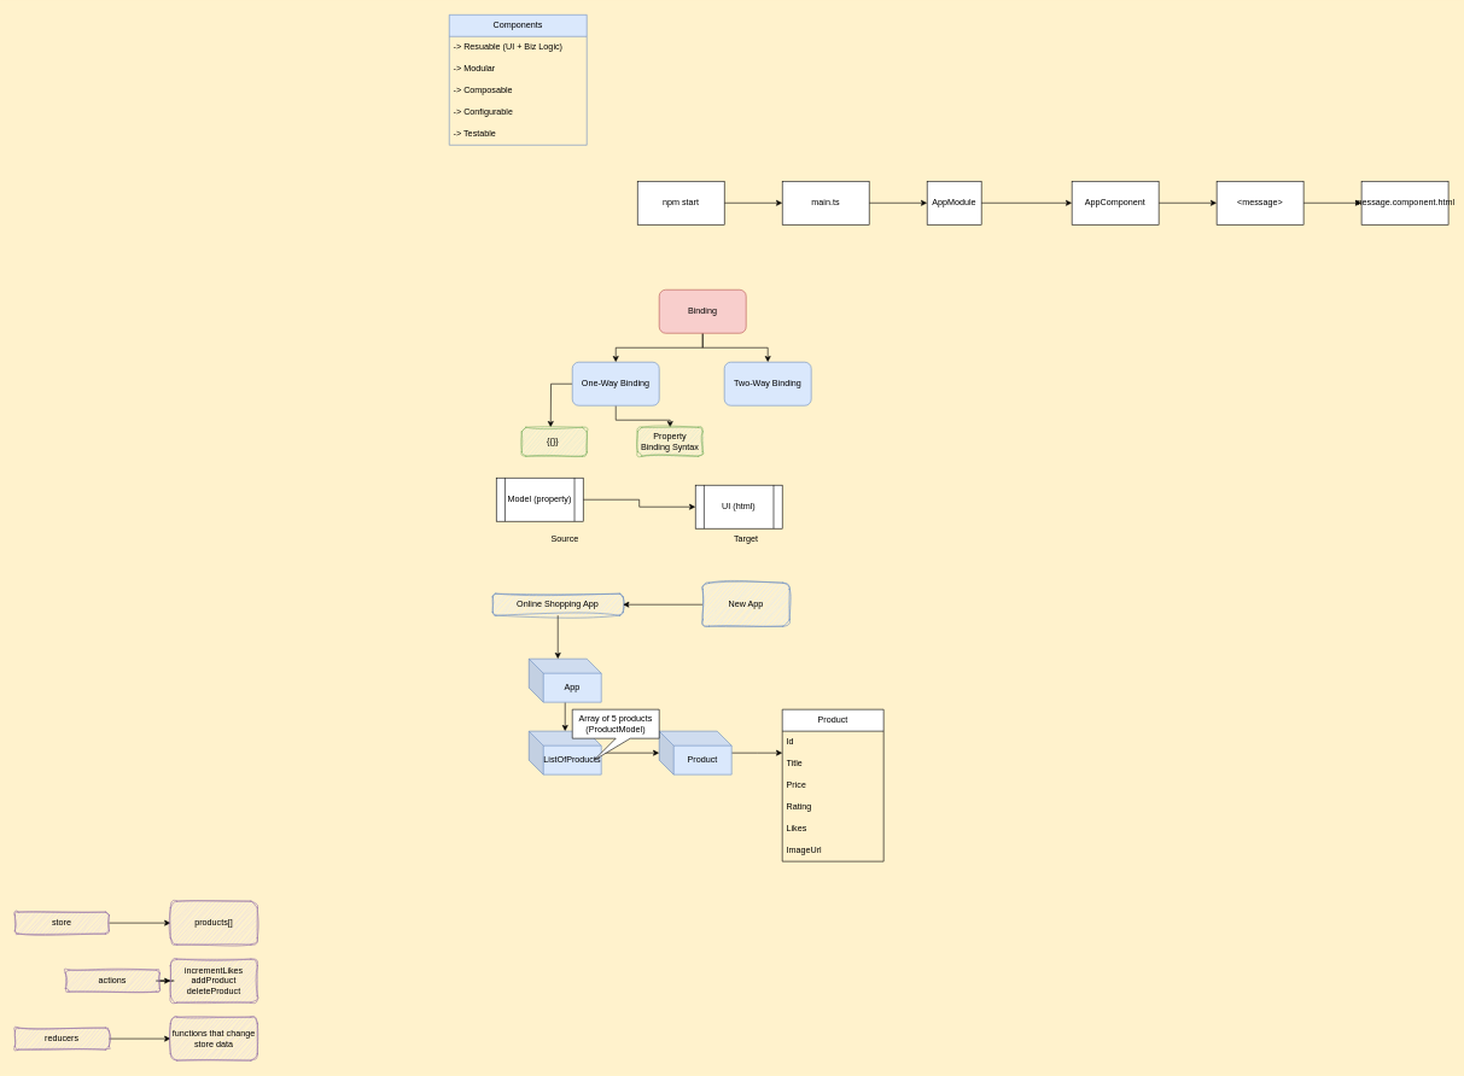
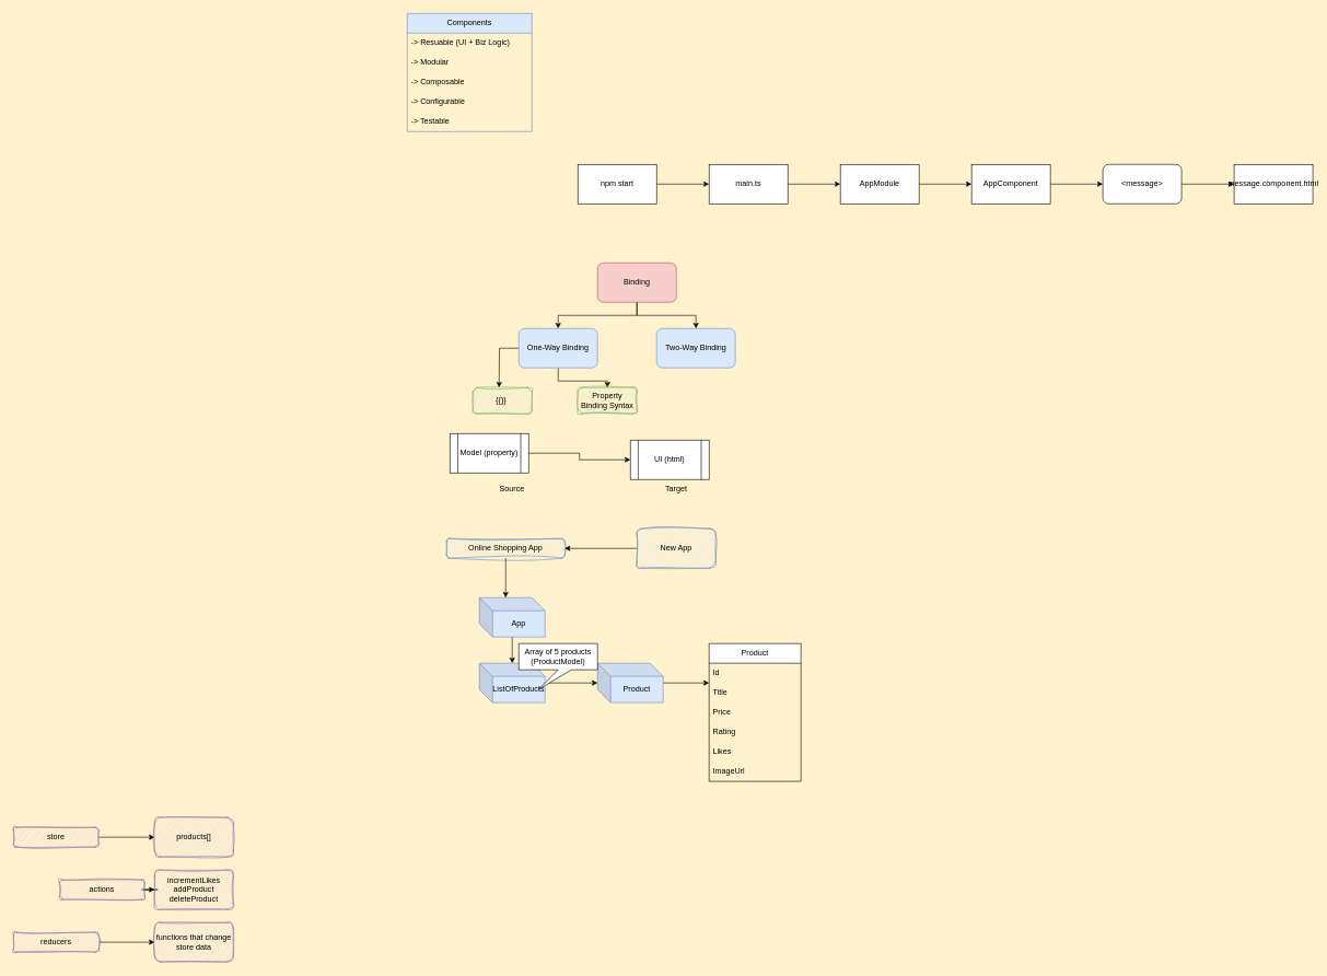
  <mxCell id="0" />
  <mxCell id="1" parent="0" />
  <mxCell id="2" value="" style="edgeStyle=orthogonalEdgeStyle;rounded=0;orthogonalLoop=1;jettySize=auto;html=1;" parent="1" source="3" target="5" edge="1"><mxGeometry relative="1" as="geometry" /></mxCell>
  <mxCell id="3" value="npm start" style="rounded=0;whiteSpace=wrap;html=1;" parent="1" vertex="1"><mxGeometry x="880" y="250" width="120" height="60" as="geometry" /></mxCell>
  <mxCell id="4" value="" style="edgeStyle=orthogonalEdgeStyle;rounded=0;orthogonalLoop=1;jettySize=auto;html=1;" parent="1" source="5" target="7" edge="1"><mxGeometry relative="1" as="geometry" /></mxCell>
  <mxCell id="5" value="main.ts" style="whiteSpace=wrap;html=1;rounded=0;" parent="1" vertex="1"><mxGeometry x="1080" y="250" width="120" height="60" as="geometry" /></mxCell>
  <mxCell id="6" value="" style="edgeStyle=orthogonalEdgeStyle;rounded=0;orthogonalLoop=1;jettySize=auto;html=1;" parent="1" source="7" target="9" edge="1"><mxGeometry relative="1" as="geometry" /></mxCell>
- <mxCell id="7" value="AppModule" style="whiteSpace=wrap;html=1;rounded=0;" parent="1" vertex="1"><mxGeometry x="1280" y="250" width="75" height="60" as="geometry" /></mxCell>
+ <mxCell id="7" value="AppModule" style="whiteSpace=wrap;html=1;rounded=0;" parent="1" vertex="1"><mxGeometry x="1280" y="250" width="120" height="60" as="geometry" /></mxCell>
  <mxCell id="8" value="" style="edgeStyle=orthogonalEdgeStyle;rounded=0;orthogonalLoop=1;jettySize=auto;html=1;" parent="1" source="9" target="17" edge="1"><mxGeometry relative="1" as="geometry" /></mxCell>
  <mxCell id="9" value="AppComponent" style="whiteSpace=wrap;html=1;rounded=0;" parent="1" vertex="1"><mxGeometry x="1480" y="250" width="120" height="60" as="geometry" /></mxCell>
  <mxCell id="10" value="Components" style="swimlane;fontStyle=0;childLayout=stackLayout;horizontal=1;startSize=30;horizontalStack=0;resizeParent=1;resizeParentMax=0;resizeLast=0;collapsible=1;marginBottom=0;whiteSpace=wrap;html=1;fillColor=#dae8fc;strokeColor=#6c8ebf;" parent="1" vertex="1"><mxGeometry x="620" y="20" width="190" height="180" as="geometry" /></mxCell>
  <mxCell id="11" value="-&amp;gt; Resuable (UI + Biz Logic)" style="text;strokeColor=none;fillColor=none;align=left;verticalAlign=middle;spacingLeft=4;spacingRight=4;overflow=hidden;points=[[0,0.5],[1,0.5]];portConstraint=eastwest;rotatable=0;whiteSpace=wrap;html=1;" parent="10" vertex="1"><mxGeometry y="30" width="190" height="30" as="geometry" /></mxCell>
  <mxCell id="12" value="-&amp;gt; Modular" style="text;strokeColor=none;fillColor=none;align=left;verticalAlign=middle;spacingLeft=4;spacingRight=4;overflow=hidden;points=[[0,0.5],[1,0.5]];portConstraint=eastwest;rotatable=0;whiteSpace=wrap;html=1;" parent="10" vertex="1"><mxGeometry y="60" width="190" height="30" as="geometry" /></mxCell>
  <mxCell id="13" value="-&amp;gt; Composable" style="text;strokeColor=none;fillColor=none;align=left;verticalAlign=middle;spacingLeft=4;spacingRight=4;overflow=hidden;points=[[0,0.5],[1,0.5]];portConstraint=eastwest;rotatable=0;whiteSpace=wrap;html=1;" parent="10" vertex="1"><mxGeometry y="90" width="190" height="30" as="geometry" /></mxCell>
  <mxCell id="14" value="-&amp;gt; Configurable" style="text;strokeColor=none;fillColor=none;align=left;verticalAlign=middle;spacingLeft=4;spacingRight=4;overflow=hidden;points=[[0,0.5],[1,0.5]];portConstraint=eastwest;rotatable=0;whiteSpace=wrap;html=1;" parent="10" vertex="1"><mxGeometry y="120" width="190" height="30" as="geometry" /></mxCell>
  <mxCell id="15" value="-&amp;gt; Testable" style="text;strokeColor=none;fillColor=none;align=left;verticalAlign=middle;spacingLeft=4;spacingRight=4;overflow=hidden;points=[[0,0.5],[1,0.5]];portConstraint=eastwest;rotatable=0;whiteSpace=wrap;html=1;" parent="10" vertex="1"><mxGeometry y="150" width="190" height="30" as="geometry" /></mxCell>
  <mxCell id="16" value="" style="edgeStyle=orthogonalEdgeStyle;rounded=0;orthogonalLoop=1;jettySize=auto;html=1;" parent="1" source="17" target="18" edge="1"><mxGeometry relative="1" as="geometry" /></mxCell>
- <mxCell id="17" value="&amp;lt;message&amp;gt;" style="whiteSpace=wrap;html=1;rounded=0;" parent="1" vertex="1"><mxGeometry x="1680" y="250" width="120" height="60" as="geometry" /></mxCell>
+ <mxCell id="17" value="&amp;lt;message&amp;gt;" style="whiteSpace=wrap;html=1;rounded=1;" parent="1" vertex="1"><mxGeometry x="1680" y="250" width="120" height="60" as="geometry" /></mxCell>
  <mxCell id="18" value="message.component.html" style="whiteSpace=wrap;html=1;rounded=0;" parent="1" vertex="1"><mxGeometry x="1880" y="250" width="120" height="60" as="geometry" /></mxCell>
  <mxCell id="19" value="" style="edgeStyle=orthogonalEdgeStyle;rounded=0;orthogonalLoop=1;jettySize=auto;html=1;" parent="1" source="21" target="24" edge="1"><mxGeometry relative="1" as="geometry" /></mxCell>
  <mxCell id="20" style="edgeStyle=orthogonalEdgeStyle;rounded=0;orthogonalLoop=1;jettySize=auto;html=1;entryX=0.5;entryY=0;entryDx=0;entryDy=0;" parent="1" source="21" target="25" edge="1"><mxGeometry relative="1" as="geometry" /></mxCell>
  <mxCell id="21" value="Binding" style="rounded=1;whiteSpace=wrap;html=1;fillColor=#f8cecc;strokeColor=#b85450;" parent="1" vertex="1"><mxGeometry x="910" y="400" width="120" height="60" as="geometry" /></mxCell>
  <mxCell id="22" style="edgeStyle=orthogonalEdgeStyle;rounded=0;orthogonalLoop=1;jettySize=auto;html=1;" parent="1" source="24" edge="1"><mxGeometry relative="1" as="geometry"><mxPoint x="760" y="590" as="targetPoint" /></mxGeometry></mxCell>
  <mxCell id="23" style="edgeStyle=orthogonalEdgeStyle;rounded=0;orthogonalLoop=1;jettySize=auto;html=1;entryX=0.5;entryY=0;entryDx=0;entryDy=0;" parent="1" source="24" target="30" edge="1"><mxGeometry relative="1" as="geometry" /></mxCell>
  <mxCell id="24" value="One-Way Binding" style="rounded=1;whiteSpace=wrap;html=1;fillColor=#dae8fc;strokeColor=#6c8ebf;" parent="1" vertex="1"><mxGeometry y="500" width="120" height="60" as="geometry" x="790" /></mxCell>
  <mxCell id="25" value="Two-Way Binding" style="rounded=1;whiteSpace=wrap;html=1;fillColor=#dae8fc;strokeColor=#6c8ebf;" parent="1" vertex="1"><mxGeometry x="1000" y="500" width="120" height="60" as="geometry" /></mxCell>
  <mxCell id="26" style="edgeStyle=orthogonalEdgeStyle;rounded=0;orthogonalLoop=1;jettySize=auto;html=1;" parent="1" source="27" target="28" edge="1"><mxGeometry relative="1" as="geometry" /></mxCell>
  <mxCell id="27" value="Model (property)" style="shape=process;whiteSpace=wrap;html=1;backgroundOutline=1;" parent="1" vertex="1"><mxGeometry x="685" y="660" width="120" height="60" as="geometry" /></mxCell>
  <mxCell id="28" value="UI (html)" style="shape=process;whiteSpace=wrap;html=1;backgroundOutline=1;" parent="1" vertex="1"><mxGeometry x="960" y="670" width="120" height="60" as="geometry" /></mxCell>
  <mxCell id="29" value="{{}}&amp;nbsp;" style="rounded=1;whiteSpace=wrap;html=1;fillColor=#d5e8d4;strokeColor=#82b366;sketch=1;curveFitting=1;jiggle=2;" parent="1" vertex="1"><mxGeometry x="720" y="590" width="90" height="40" as="geometry" /></mxCell>
  <mxCell id="30" value="Property Binding Syntax" style="rounded=1;whiteSpace=wrap;html=1;fillColor=#d5e8d4;strokeColor=#82b366;sketch=1;curveFitting=1;jiggle=2;" parent="1" vertex="1"><mxGeometry x="880" y="590" width="90" height="40" as="geometry" /></mxCell>
  <mxCell id="31" value="Source" style="text;html=1;align=center;verticalAlign=middle;whiteSpace=wrap;rounded=0;" parent="1" vertex="1"><mxGeometry x="750" y="730" width="60" height="30" as="geometry" /></mxCell>
  <mxCell id="32" value="Target" style="text;html=1;align=center;verticalAlign=middle;whiteSpace=wrap;rounded=0;" parent="1" vertex="1"><mxGeometry x="1000" y="730" width="60" height="30" as="geometry" /></mxCell>
  <mxCell id="33" value="Online Shopping App" style="rounded=1;whiteSpace=wrap;html=1;fillColor=#dae8fc;strokeColor=#6c8ebf;sketch=1;curveFitting=1;jiggle=2;" parent="1" vertex="1"><mxGeometry x="680" y="820" width="180" height="30" as="geometry" /></mxCell>
  <mxCell id="34" value="" style="edgeStyle=orthogonalEdgeStyle;rounded=0;orthogonalLoop=1;jettySize=auto;html=1;" parent="1" source="35" target="38" edge="1"><mxGeometry relative="1" as="geometry" /></mxCell>
  <mxCell id="35" value="App" style="shape=cube;whiteSpace=wrap;html=1;boundedLbl=1;backgroundOutline=1;darkOpacity=0.05;darkOpacity2=0.1;fillColor=#dae8fc;strokeColor=#6c8ebf;" parent="1" vertex="1"><mxGeometry x="730" y="910" width="100" height="60" as="geometry" /></mxCell>
  <mxCell id="36" style="edgeStyle=orthogonalEdgeStyle;rounded=0;orthogonalLoop=1;jettySize=auto;html=1;entryX=0;entryY=0;entryDx=40;entryDy=0;entryPerimeter=0;" parent="1" source="33" target="35" edge="1"><mxGeometry relative="1" as="geometry" /></mxCell>
  <mxCell id="37" value="" style="edgeStyle=orthogonalEdgeStyle;rounded=0;orthogonalLoop=1;jettySize=auto;html=1;" parent="1" source="38" target="40" edge="1"><mxGeometry relative="1" as="geometry" /></mxCell>
  <mxCell id="38" value="ListOfProducts" style="shape=cube;whiteSpace=wrap;html=1;boundedLbl=1;backgroundOutline=1;darkOpacity=0.05;darkOpacity2=0.1;fillColor=#dae8fc;strokeColor=#6c8ebf;" parent="1" vertex="1"><mxGeometry x="730" y="1010" width="100" height="60" as="geometry" /></mxCell>
  <mxCell id="39" value="" style="edgeStyle=orthogonalEdgeStyle;rounded=0;orthogonalLoop=1;jettySize=auto;html=1;" parent="1" source="40" edge="1"><mxGeometry relative="1" as="geometry"><mxPoint x="1080" y="1040" as="targetPoint" /></mxGeometry></mxCell>
  <mxCell id="40" value="Product" style="shape=cube;whiteSpace=wrap;html=1;boundedLbl=1;backgroundOutline=1;darkOpacity=0.05;darkOpacity2=0.1;fillColor=#dae8fc;strokeColor=#6c8ebf;" parent="1" vertex="1"><mxGeometry x="910" y="1010" width="100" height="60" as="geometry" /></mxCell>
  <mxCell id="41" value="Array of 5 products (ProductModel)" style="shape=callout;whiteSpace=wrap;html=1;perimeter=calloutPerimeter;position2=0.25;" parent="1" vertex="1"><mxGeometry y="980" width="120" height="70" as="geometry" x="790" /></mxCell>
  <mxCell id="42" value="Product" style="swimlane;fontStyle=0;childLayout=stackLayout;horizontal=1;startSize=30;horizontalStack=0;resizeParent=1;resizeParentMax=0;resizeLast=0;collapsible=1;marginBottom=0;whiteSpace=wrap;html=1;" parent="1" vertex="1"><mxGeometry x="1080" y="980" width="140" height="210" as="geometry" /></mxCell>
  <mxCell id="43" value="Id" style="text;strokeColor=none;fillColor=none;align=left;verticalAlign=middle;spacingLeft=4;spacingRight=4;overflow=hidden;points=[[0,0.5],[1,0.5]];portConstraint=eastwest;rotatable=0;whiteSpace=wrap;html=1;" parent="42" vertex="1"><mxGeometry y="30" width="140" height="30" as="geometry" /></mxCell>
  <mxCell id="44" value="Title" style="text;strokeColor=none;fillColor=none;align=left;verticalAlign=middle;spacingLeft=4;spacingRight=4;overflow=hidden;points=[[0,0.5],[1,0.5]];portConstraint=eastwest;rotatable=0;whiteSpace=wrap;html=1;" parent="42" vertex="1"><mxGeometry y="60" width="140" height="30" as="geometry" /></mxCell>
  <mxCell id="45" value="Price" style="text;strokeColor=none;fillColor=none;align=left;verticalAlign=middle;spacingLeft=4;spacingRight=4;overflow=hidden;points=[[0,0.5],[1,0.5]];portConstraint=eastwest;rotatable=0;whiteSpace=wrap;html=1;" parent="42" vertex="1"><mxGeometry y="90" width="140" height="30" as="geometry" /></mxCell>
  <mxCell id="46" value="Rating" style="text;strokeColor=none;fillColor=none;align=left;verticalAlign=middle;spacingLeft=4;spacingRight=4;overflow=hidden;points=[[0,0.5],[1,0.5]];portConstraint=eastwest;rotatable=0;whiteSpace=wrap;html=1;" parent="42" vertex="1"><mxGeometry y="120" width="140" height="30" as="geometry" /></mxCell>
  <mxCell id="47" value="Likes" style="text;strokeColor=none;fillColor=none;align=left;verticalAlign=middle;spacingLeft=4;spacingRight=4;overflow=hidden;points=[[0,0.5],[1,0.5]];portConstraint=eastwest;rotatable=0;whiteSpace=wrap;html=1;" parent="42" vertex="1"><mxGeometry y="150" width="140" height="30" as="geometry" /></mxCell>
  <mxCell id="48" value="ImageUrl" style="text;strokeColor=none;fillColor=none;align=left;verticalAlign=middle;spacingLeft=4;spacingRight=4;overflow=hidden;points=[[0,0.5],[1,0.5]];portConstraint=eastwest;rotatable=0;whiteSpace=wrap;html=1;" parent="42" vertex="1"><mxGeometry y="180" width="140" height="30" as="geometry" /></mxCell>
  <mxCell id="49" style="edgeStyle=orthogonalEdgeStyle;rounded=0;orthogonalLoop=1;jettySize=auto;html=1;entryX=1;entryY=0.5;entryDx=0;entryDy=0;" parent="1" source="50" target="33" edge="1"><mxGeometry relative="1" as="geometry" /></mxCell>
  <mxCell id="50" value="New App" style="whiteSpace=wrap;html=1;fillColor=#dae8fc;strokeColor=#6c8ebf;rounded=1;sketch=1;curveFitting=1;jiggle=2;" parent="1" vertex="1"><mxGeometry x="970" y="805" width="120" height="60" as="geometry" /></mxCell>
  <mxCell id="51" value="" style="edgeStyle=orthogonalEdgeStyle;rounded=0;orthogonalLoop=1;jettySize=auto;html=1;" edge="1" parent="1" source="52" target="53"><mxGeometry relative="1" as="geometry" /></mxCell>
  <mxCell id="52" value="store" style="rounded=1;whiteSpace=wrap;html=1;fillColor=#e1d5e7;strokeColor=#9673a6;sketch=1;curveFitting=1;jiggle=2;" vertex="1" parent="1"><mxGeometry x="20" y="1260" width="130" height="30" as="geometry" /></mxCell>
  <mxCell id="53" value="products[]" style="whiteSpace=wrap;html=1;fillColor=#e1d5e7;strokeColor=#9673a6;rounded=1;sketch=1;curveFitting=1;jiggle=2;" vertex="1" parent="1"><mxGeometry x="235" y="1245" width="120" height="60" as="geometry" /></mxCell>
  <mxCell id="54" value="" style="edgeStyle=orthogonalEdgeStyle;rounded=0;orthogonalLoop=1;jettySize=auto;html=1;" edge="1" parent="1" source="55" target="56"><mxGeometry relative="1" as="geometry" /></mxCell>
  <mxCell id="55" value="actions" style="rounded=1;whiteSpace=wrap;html=1;fillColor=#e1d5e7;strokeColor=#9673a6;sketch=1;curveFitting=1;jiggle=2;" vertex="1" parent="1"><mxGeometry x="90" y="1340" width="130" height="30" as="geometry" /></mxCell>
  <mxCell id="56" value="incrementLikes&lt;div&gt;addProduct&lt;/div&gt;&lt;div&gt;deleteProduct&lt;/div&gt;" style="whiteSpace=wrap;html=1;fillColor=#e1d5e7;strokeColor=#9673a6;rounded=1;sketch=1;curveFitting=1;jiggle=2;" vertex="1" parent="1"><mxGeometry x="235" y="1325" width="120" height="60" as="geometry" /></mxCell>
  <mxCell id="57" value="" style="edgeStyle=orthogonalEdgeStyle;rounded=0;orthogonalLoop=1;jettySize=auto;html=1;" edge="1" parent="1" source="58" target="59"><mxGeometry relative="1" as="geometry" /></mxCell>
  <mxCell id="58" value="reducers" style="rounded=1;whiteSpace=wrap;html=1;fillColor=#e1d5e7;strokeColor=#9673a6;sketch=1;curveFitting=1;jiggle=2;" vertex="1" parent="1"><mxGeometry x="20" y="1420" width="130" height="30" as="geometry" /></mxCell>
  <mxCell id="59" value="functions that change store data" style="whiteSpace=wrap;html=1;fillColor=#e1d5e7;strokeColor=#9673a6;rounded=1;sketch=1;curveFitting=1;jiggle=2;" vertex="1" parent="1"><mxGeometry x="235" y="1405" width="120" height="60" as="geometry" /></mxCell>
